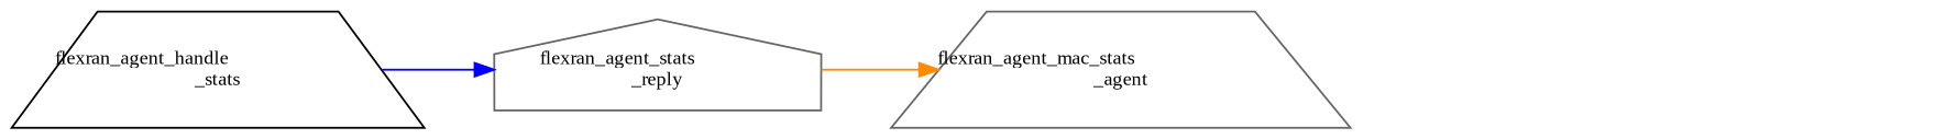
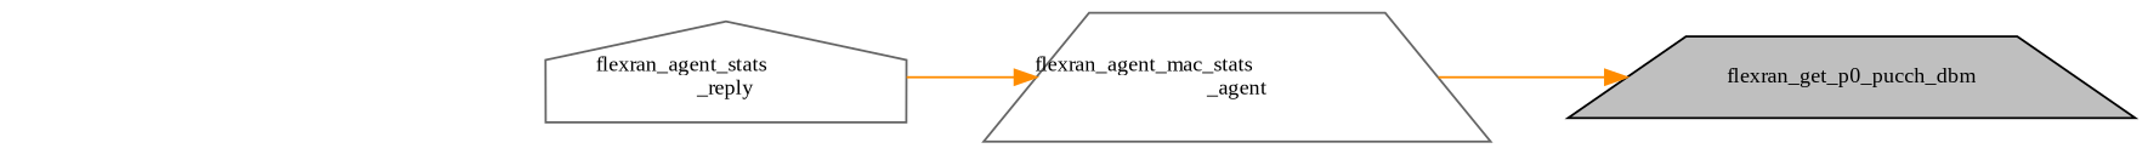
  digraph {
    fontname="Liberation Serif"
    rankdir=RL
    node [color=black fillcolor=white fontname="Liberation Serif" fontsize=10 shape=trapezium style=filled]
    edge [color=darkorange dir=back fontname="Liberation Serif" fontsize=10 labelfontname=Helvetica labelfontsize=10 style=solid]
+   n1 [fillcolor=grey75 fontcolor=black height=0.2 label=flexran_get_p0_pucch_dbm width=0.4]
    n2 [color=gray40 height=0.2 label="flexran_agent_mac_stats\l_agent" width=0.4]
    n3 [color=gray40 height=0.2 label="flexran_agent_stats\l_reply" shape=house width=0.4]
-   n4 [height=0.2 label="flexran_agent_handle\l_stats" width=0.4]
+   n1 -> n2
    n2 -> n3
-   n3 -> n4 [color=blue]
  }
